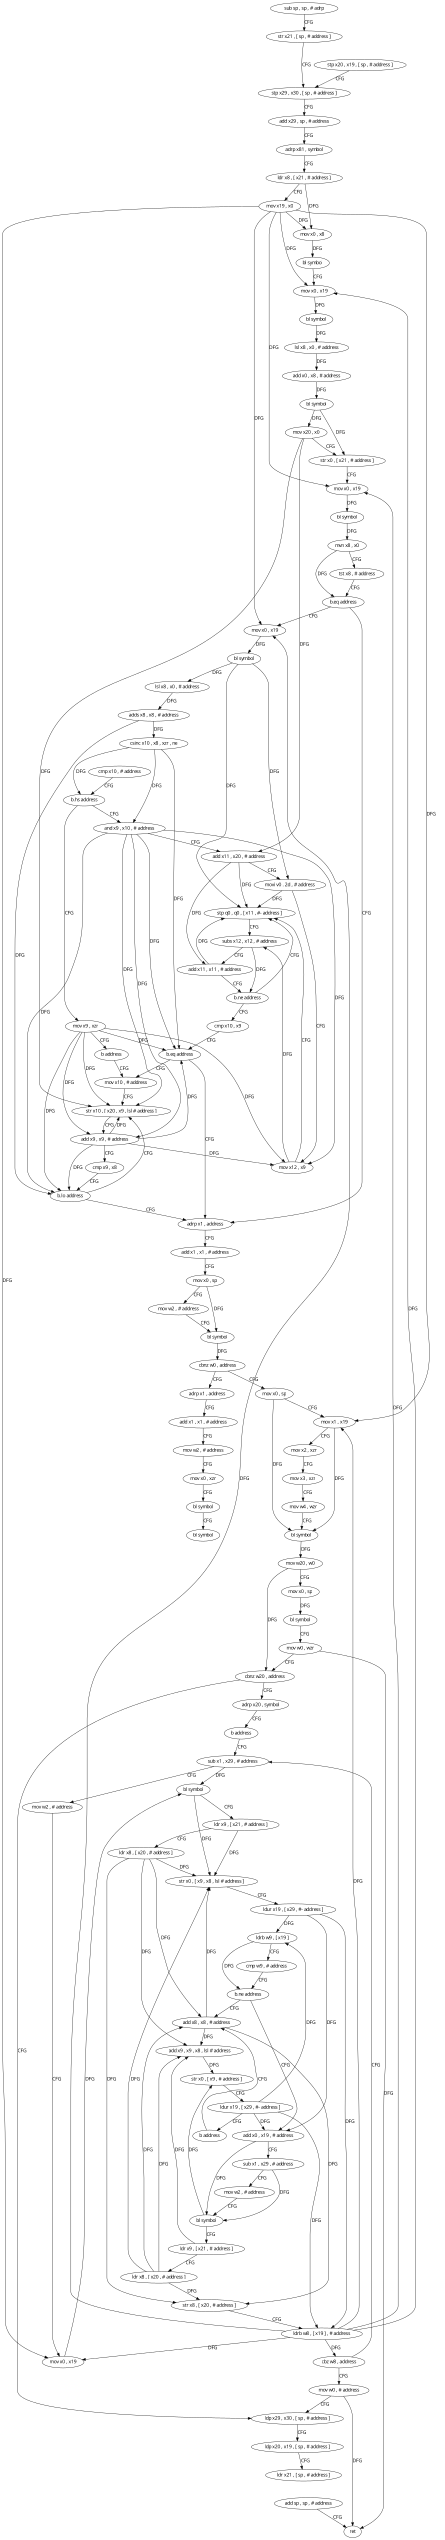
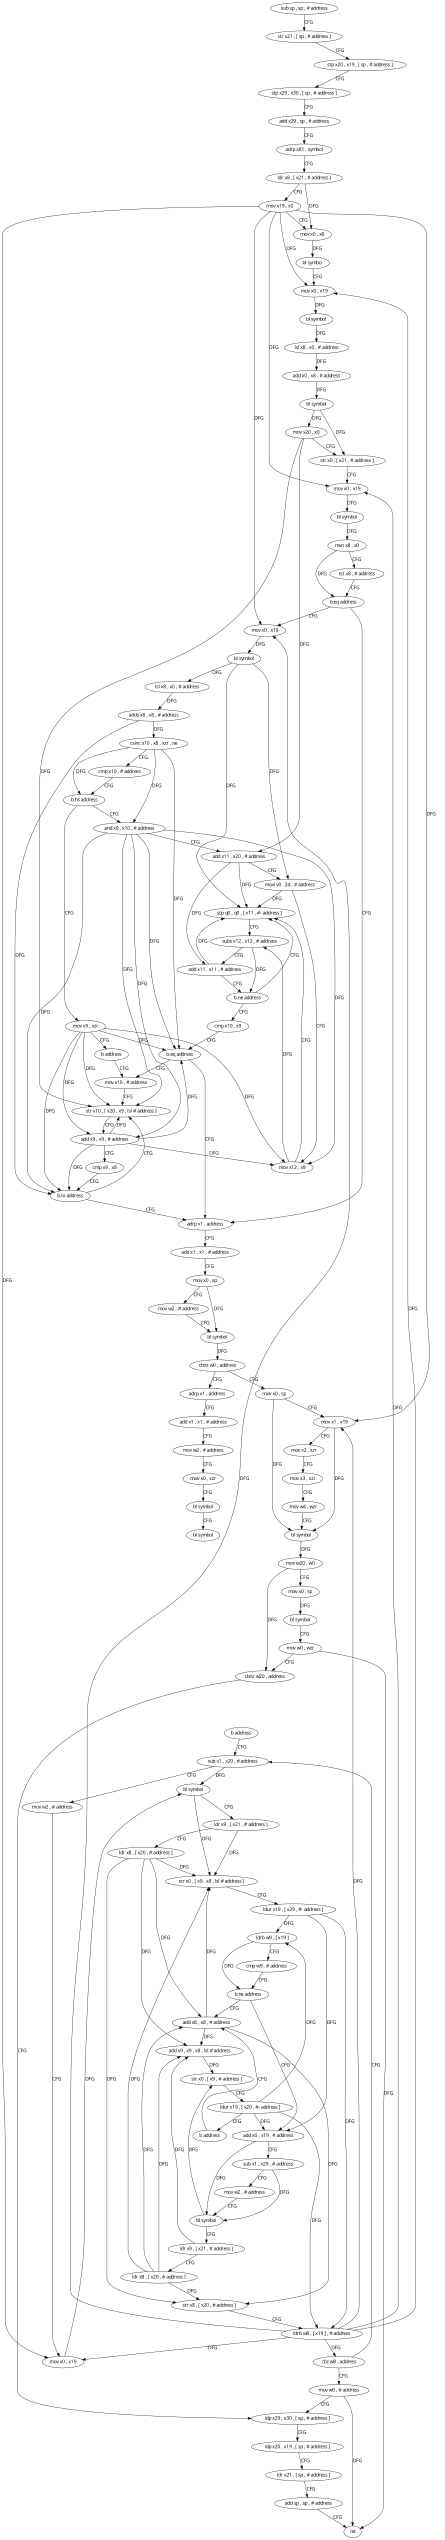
  digraph {
    fontname="Open Sans"
    node [fontname="Open Sans"]
    edge [fontname="Open Sans"]
-   n1 [label="sub sp , sp , # adrp"]
+   n1 [label="sub sp , sp , # address"]
    n2 [label="str x21 , [ sp , # address ]"]
    n3 [label="stp x20 , x19 , [ sp , # address ]"]
    n4 [label="stp x29 , x30 , [ sp , # address ]"]
    n5 [label="add x29 , sp , # address"]
    n6 [label="adrp x81 , symbol"]
    n7 [label="ldr x8 , [ x21 , # address ]"]
    n8 [label="mov x19 , x0"]
    n9 [label="mov x0 , x8"]
    n10 [label="mov x0 , x19"]
    n11 [label="mov x0 , x19"]
    n12 [label="mov x0 , x19"]
    n13 [label="mov x1 , x19"]
    n14 [label="mov x0 , x19"]
    n15 [label="bl symbol"]
    n16 [label="bl symbol"]
    n17 [label="bl symbol"]
    n18 [label="bl symbol"]
    n19 [label="bl symbol"]
    n20 [label="mov x2 , xzr"]
    n21 [label="bl symbol"]
    n22 [label="lsl x8 , x0 , # address"]
    n23 [label="add x0 , x8 , # address"]
    n24 [label="bl symbol"]
    n25 [label="mov x20 , x0"]
    n26 [label="str x0 , [ x21 , # address ]"]
    n27 [label="add x11 , x20 , # address"]
    n28 [label="str x10 , [ x20 , x9 , lsl # address ]"]
    n29 [label="movi v0 . 2d , # address"]
    n30 [label="stp q0 , q0 , [ x11 , #- address ]"]
    n31 [label="add x11 , x11 , # address"]
    n32 [label="add x9 , x9 , # address"]
    n33 [label="mvn x8 , x0"]
    n34 [label="tst x8 , # address"]
    n35 [label="b.eq address"]
    n36 [label="adrp x1 , address"]
    n37 [label="add x1 , x1 , # address"]
    n38 [label="mov x0 , sp"]
    n39 [label="lsl x8 , x0 , # address"]
    n40 [label="mov w2 , # address"]
    n41 [label="bl symbol"]
    n42 [label="cbnz w0 , address"]
    n43 [label="adrp x1 , address"]
    n44 [label="mov x0 , sp"]
    n45 [label="add x1 , x1 , # address"]
    n46 [label="mov w2 , # address"]
    n47 [label="mov w20 , w0"]
    n48 [label="adds x8 , x8 , # address"]
    n49 [label="mov x12 , x9"]
    n50 [label="subs x12 , x12 , # address"]
    n51 [label="csinc x10 , x8 , xzr , ne"]
    n52 [label="b.lo address"]
    n53 [label="cmp x10 , # address"]
    n54 [label="b.hs address"]
    n55 [label="and x9 , x10 , # address"]
    n56 [label="b.eq address"]
    n57 [label="mov x9 , xzr"]
    n58 [label="mov x10 , # address"]
    n59 [label="b address"]
    n60 [label="cmp x9 , x8"]
    n61 [label="mov x0 , xzr"]
    n62 [label="bl symbol"]
    n63 [label="bl symbol"]
    n64 [label="mov x3 , xzr"]
    n65 [label="mov w4 , wzr"]
    n66 [label="mov x0 , sp"]
    n67 [label="cbnz w20 , address"]
    n68 [label="bl symbol"]
    n69 [label="ldp x29 , x30 , [ sp , # address ]"]
-   n70 [label="adrp x20 , symbol"]
    n71 [label="mov w0 , wzr"]
    n72 [label=ret]
    n73 [label="ldp x20 , x19 , [ sp , # address ]"]
    n74 [label="b address"]
    n75 [label="ldr x21 , [ sp , # address ]"]
    n76 [label="sub x1 , x29 , # address"]
    n77 [label="b.ne address"]
    n78 [label="add sp , sp , # address"]
    n79 [label="mov w2 , # address"]
    n80 [label="ldr x9 , [ x21 , # address ]"]
    n81 [label="str x0 , [ x9 , x8 , lsl # address ]"]
    n82 [label="cmp x10 , x9"]
    n83 [label="ldr x8 , [ x20 , # address ]"]
    n84 [label="ldur x19 , [ x29 , #- address ]"]
    n85 [label="add x8 , x8 , # address"]
    n86 [label="str x8 , [ x20 , # address ]"]
    n87 [label="add x9 , x9 , x8 , lsl # address"]
    n88 [label="ldrb w8 , [ x19 ] , # address"]
    n89 [label="str x0 , [ x9 , # address ]"]
    n90 [label="ldrb w9 , [ x19 ]"]
    n91 [label="add x0 , x19 , # address"]
    n92 [label="cmp w9 , # address"]
    n93 [label="b.ne address"]
    n94 [label="sub x1 , x29 , # address"]
    n95 [label="bl symbol"]
    n96 [label="cbz w8 , address"]
    n97 [label="mov w2 , # address"]
    n98 [label="ldr x9 , [ x21 , # address ]"]
    n99 [label="mov w0 , # address"]
    n100 [label="ldr x8 , [ x20 , # address ]"]
    n101 [label="ldur x19 , [ x29 , #- address ]"]
    n102 [label="b address"]
    n1 -> n2 [label=CFG]
-   n2 -> n4 [label=CFG]
+   n2 -> n3 [label=CFG]
    n3 -> n4 [label=CFG]
    n4 -> n5 [label=CFG]
    n5 -> n6 [label=CFG]
    n6 -> n7 [label=CFG]
    n7 -> n8 [label=CFG]
    n7 -> n9 [label=DFG]
-   n8 -> n9 [label=DFG]
+   n8 -> n9 [label=CFG]
    n8 -> n10 [label=DFG]
    n8 -> n11 [label=DFG]
    n8 -> n12 [label=DFG]
    n8 -> n13 [label=DFG]
    n8 -> n14 [label=DFG]
    n9 -> n15 [label=DFG]
    n10 -> n16 [label=DFG]
    n11 -> n17 [label=DFG]
    n12 -> n18 [label=DFG]
    n13 -> n19 [label=DFG]
    n13 -> n20 [label=CFG]
    n14 -> n21 [label=DFG]
    n15 -> n10 [label=CFG]
    n16 -> n22 [label=DFG]
    n17 -> n33 [label=DFG]
    n18 -> n29 [label=DFG]
    n18 -> n30 [label=DFG]
    n18 -> n39 [label=DFG]
    n19 -> n47 [label=DFG]
    n20 -> n64 [label=CFG]
    n21 -> n80 [label=CFG]
    n21 -> n81 [label=DFG]
    n22 -> n23 [label=DFG]
    n23 -> n24 [label=DFG]
    n24 -> n25 [label=DFG]
    n24 -> n26 [label=DFG]
    n25 -> n26 [label=CFG]
    n25 -> n27 [label=DFG]
    n25 -> n28 [label=DFG]
    n26 -> n11 [label=CFG]
    n27 -> n29 [label=CFG]
    n27 -> n30 [label=DFG]
    n27 -> n31 [label=DFG]
    n28 -> n32 [label=CFG]
    n29 -> n30 [label=DFG]
    n29 -> n49 [label=CFG]
    n30 -> n50 [label=CFG]
    n31 -> n30 [label=DFG]
    n31 -> n77 [label=CFG]
    n32 -> n28 [label=DFG]
    n32 -> n49 [label=DFG]
    n32 -> n52 [label=DFG]
    n32 -> n56 [label=DFG]
    n32 -> n60 [label=CFG]
    n33 -> n34 [label=CFG]
    n33 -> n35 [label=DFG]
    n34 -> n35 [label=CFG]
    n35 -> n12 [label=CFG]
    n35 -> n36 [label=CFG]
    n36 -> n37 [label=CFG]
    n37 -> n38 [label=CFG]
    n38 -> n40 [label=CFG]
    n38 -> n41 [label=DFG]
    n39 -> n48 [label=DFG]
    n40 -> n41 [label=CFG]
    n41 -> n42 [label=DFG]
    n42 -> n43 [label=CFG]
    n42 -> n44 [label=CFG]
    n43 -> n45 [label=CFG]
    n44 -> n13 [label=CFG]
    n44 -> n19 [label=DFG]
    n45 -> n46 [label=CFG]
    n46 -> n61 [label=CFG]
    n47 -> n66 [label=CFG]
    n47 -> n67 [label=DFG]
    n48 -> n51 [label=DFG]
    n48 -> n52 [label=DFG]
    n49 -> n30 [label=CFG]
    n49 -> n50 [label=DFG]
    n50 -> n31 [label=CFG]
    n50 -> n77 [label=DFG]
+   n51 -> n53 [label=CFG]
    n51 -> n54 [label=DFG]
    n51 -> n55 [label=DFG]
    n51 -> n56 [label=DFG]
    n52 -> n28 [label=CFG]
    n52 -> n36 [label=CFG]
    n53 -> n54 [label=CFG]
    n54 -> n55 [label=CFG]
    n54 -> n57 [label=CFG]
    n55 -> n27 [label=CFG]
    n55 -> n28 [label=DFG]
    n55 -> n32 [label=DFG]
    n55 -> n49 [label=DFG]
    n55 -> n52 [label=DFG]
    n55 -> n56 [label=DFG]
    n56 -> n36 [label=CFG]
    n56 -> n58 [label=CFG]
    n57 -> n28 [label=DFG]
    n57 -> n32 [label=DFG]
    n57 -> n49 [label=DFG]
    n57 -> n52 [label=DFG]
    n57 -> n56 [label=DFG]
    n57 -> n59 [label=CFG]
    n58 -> n28 [label=CFG]
    n59 -> n58 [label=CFG]
    n60 -> n52 [label=CFG]
    n61 -> n62 [label=CFG]
    n62 -> n63 [label=CFG]
    n64 -> n65 [label=CFG]
    n65 -> n19 [label=CFG]
    n66 -> n68 [label=DFG]
    n67 -> n69 [label=CFG]
-   n67 -> n70 [label=CFG]
    n68 -> n71 [label=CFG]
    n69 -> n73 [label=CFG]
-   n70 -> n74 [label=CFG]
    n71 -> n67 [label=CFG]
    n71 -> n72 [label=DFG]
    n73 -> n75 [label=CFG]
    n74 -> n76 [label=CFG]
+   n75 -> n78 [label=CFG]
    n76 -> n21 [label=DFG]
    n76 -> n79 [label=CFG]
    n77 -> n30 [label=CFG]
    n77 -> n82 [label=CFG]
    n78 -> n72 [label=CFG]
    n79 -> n14 [label=CFG]
    n80 -> n81 [label=DFG]
    n80 -> n83 [label=CFG]
    n81 -> n84 [label=CFG]
    n82 -> n56 [label=CFG]
    n83 -> n81 [label=DFG]
    n83 -> n85 [label=DFG]
    n83 -> n86 [label=DFG]
    n83 -> n87 [label=DFG]
    n84 -> n88 [label=DFG]
    n84 -> n90 [label=DFG]
    n84 -> n91 [label=DFG]
    n85 -> n81 [label=DFG]
    n85 -> n86 [label=DFG]
    n85 -> n87 [label=DFG]
    n86 -> n88 [label=CFG]
    n87 -> n89 [label=DFG]
    n88 -> n10 [label=DFG]
    n88 -> n11 [label=DFG]
    n88 -> n12 [label=DFG]
    n88 -> n13 [label=DFG]
    n88 -> n14 [label=DFG]
    n88 -> n96 [label=DFG]
    n89 -> n101 [label=CFG]
    n90 -> n92 [label=CFG]
    n90 -> n93 [label=DFG]
    n91 -> n94 [label=CFG]
    n91 -> n95 [label=DFG]
    n92 -> n93 [label=CFG]
    n93 -> n85 [label=CFG]
    n93 -> n91 [label=CFG]
    n94 -> n95 [label=DFG]
    n94 -> n97 [label=CFG]
    n95 -> n89 [label=DFG]
    n95 -> n98 [label=CFG]
    n96 -> n76 [label=CFG]
    n96 -> n99 [label=CFG]
    n97 -> n95 [label=CFG]
    n98 -> n87 [label=DFG]
    n98 -> n100 [label=CFG]
    n99 -> n69 [label=CFG]
    n99 -> n72 [label=DFG]
    n100 -> n81 [label=DFG]
    n100 -> n85 [label=DFG]
    n100 -> n86 [label=DFG]
    n100 -> n87 [label=DFG]
    n101 -> n88 [label=DFG]
    n101 -> n90 [label=DFG]
    n101 -> n91 [label=DFG]
    n101 -> n102 [label=CFG]
    n102 -> n85 [label=CFG]
  }
